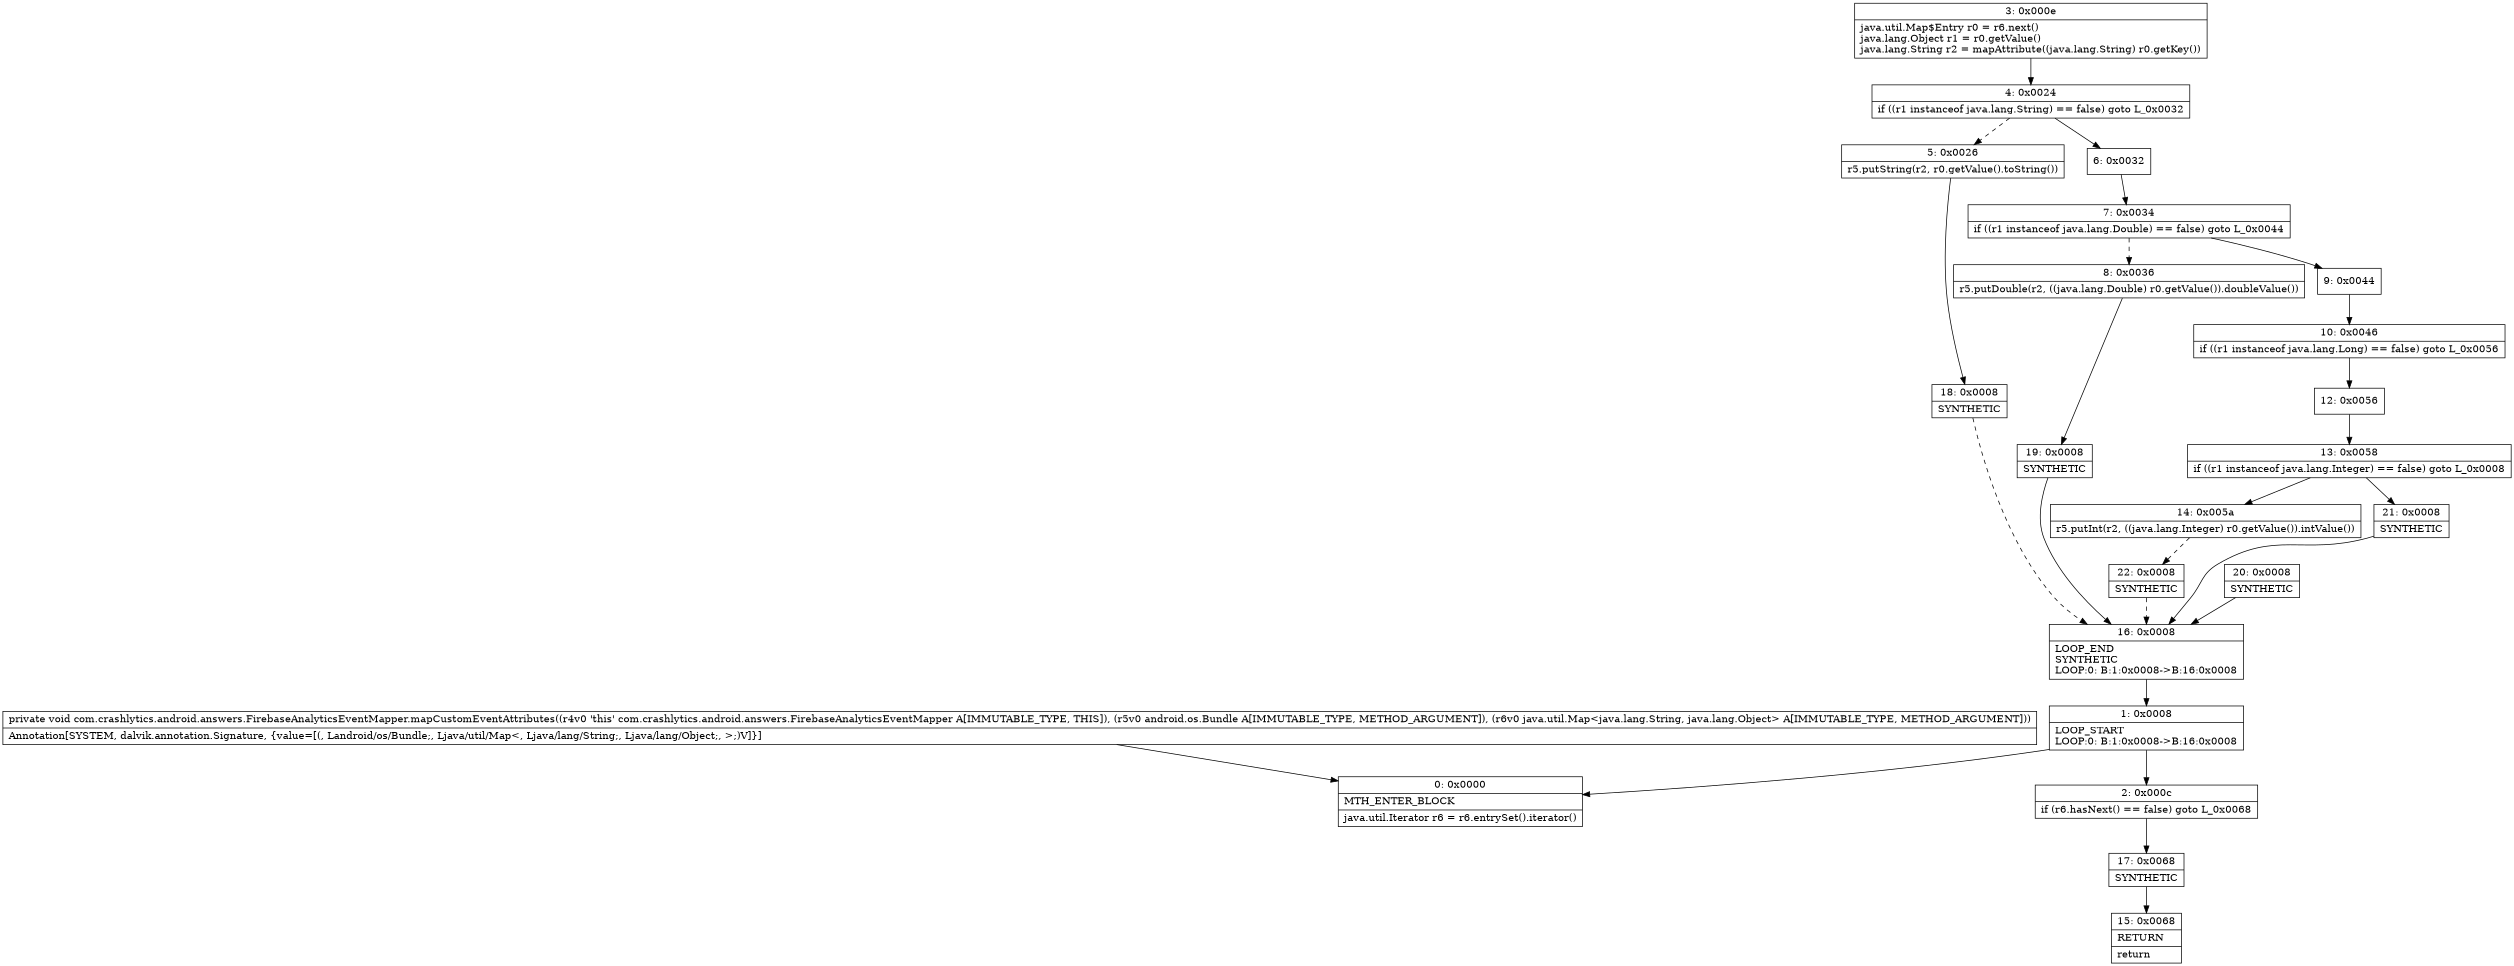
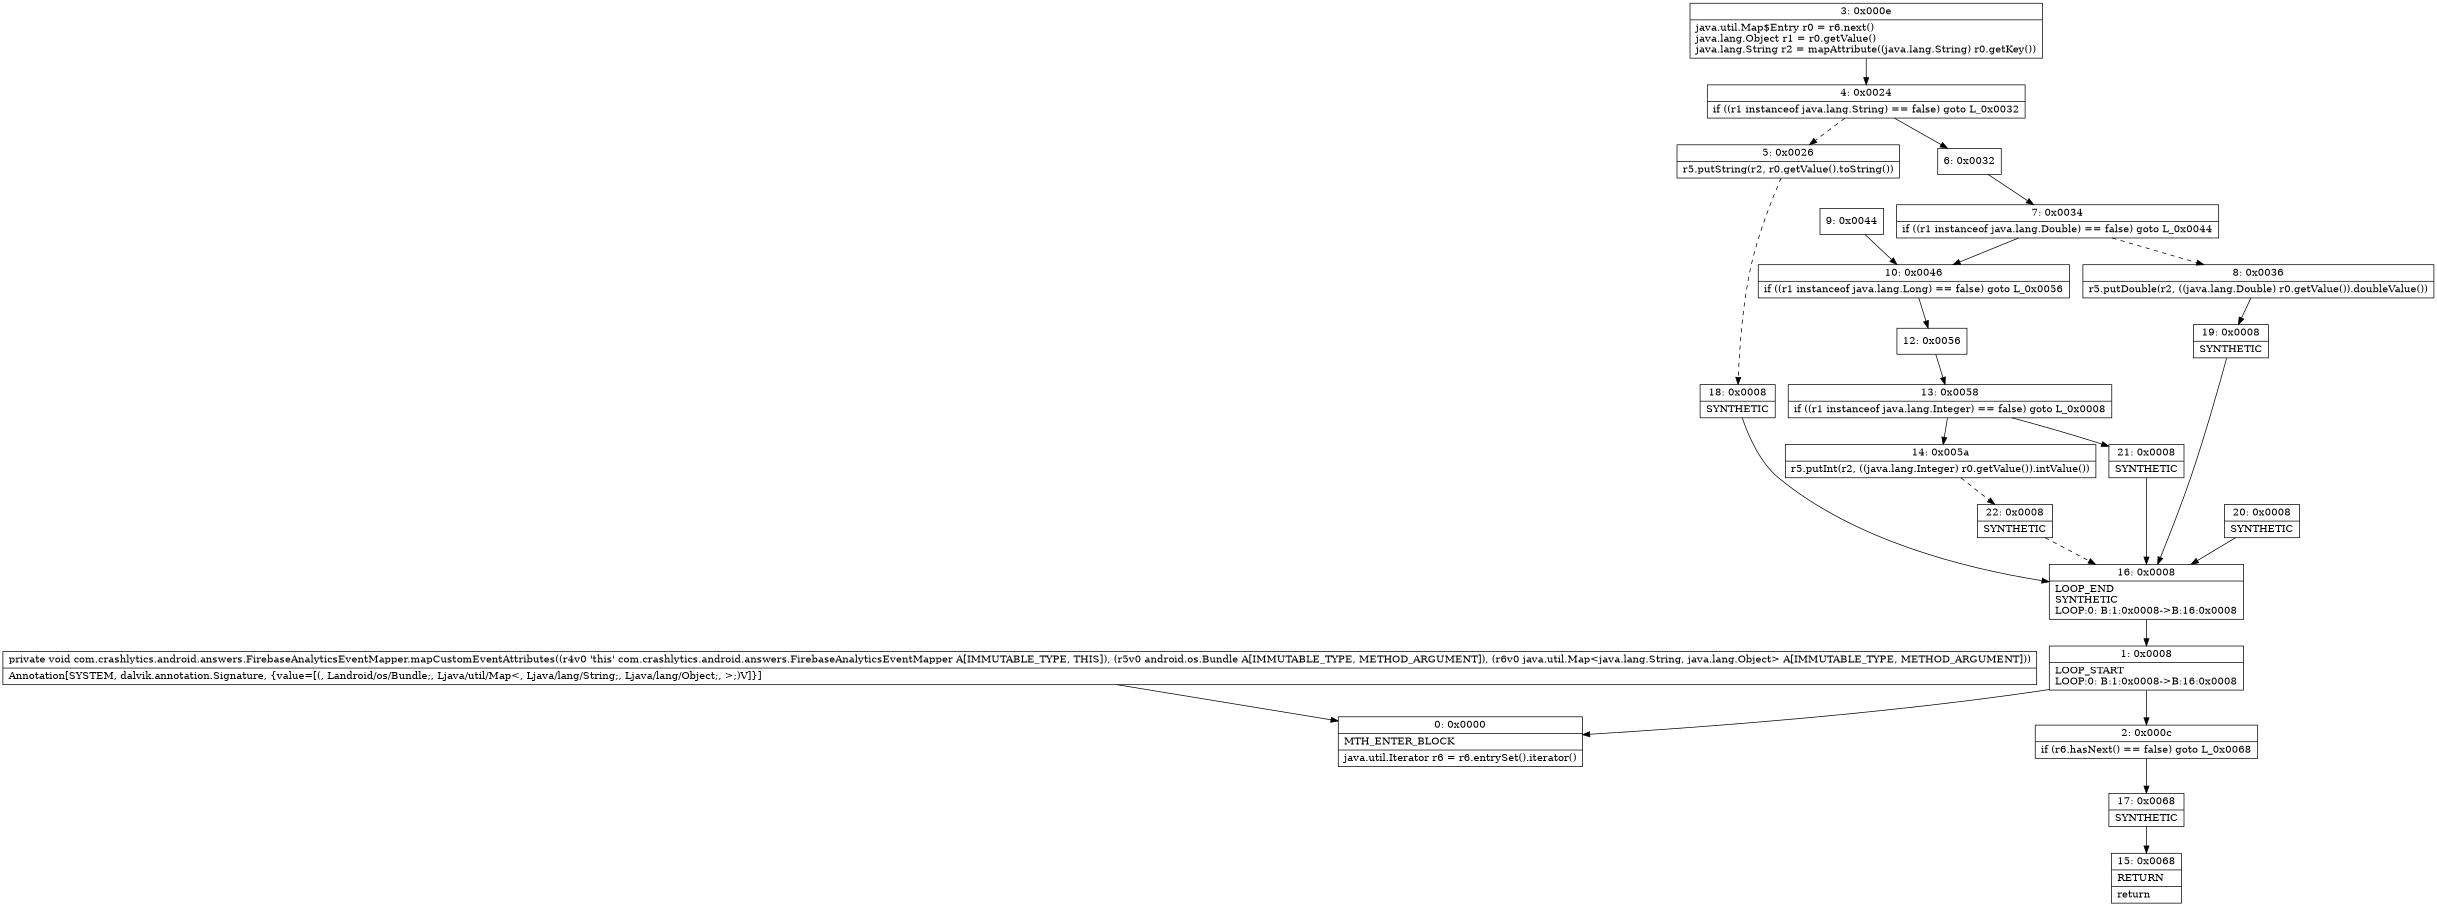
  digraph {
    node [shape=record]
    n1 [label="{0\:\ 0x0000|MTH_ENTER_BLOCK\l|java.util.Iterator r6 = r6.entrySet().iterator()\l}"]
    n2 [label="{1\:\ 0x0008|LOOP_START\lLOOP:0: B:1:0x0008\-\>B:16:0x0008\l}"]
    n3 [label="{2\:\ 0x000c|if (r6.hasNext() == false) goto L_0x0068\l}"]
    n4 [label="{17\:\ 0x0068|SYNTHETIC\l}"]
    n5 [label="{3\:\ 0x000e|java.util.Map$Entry r0 = r6.next()\ljava.lang.Object r1 = r0.getValue()\ljava.lang.String r2 = mapAttribute((java.lang.String) r0.getKey())\l}"]
    n6 [label="{4\:\ 0x0024|if ((r1 instanceof java.lang.String) == false) goto L_0x0032\l}"]
    n7 [label="{15\:\ 0x0068|RETURN\l|return\l}"]
    n8 [label="{5\:\ 0x0026|r5.putString(r2, r0.getValue().toString())\l}"]
    n9 [label="{6\:\ 0x0032}"]
    n10 [label="{18\:\ 0x0008|SYNTHETIC\l}"]
    n11 [label="{7\:\ 0x0034|if ((r1 instanceof java.lang.Double) == false) goto L_0x0044\l}"]
    n12 [label="{16\:\ 0x0008|LOOP_END\lSYNTHETIC\lLOOP:0: B:1:0x0008\-\>B:16:0x0008\l}"]
    n13 [label="{8\:\ 0x0036|r5.putDouble(r2, ((java.lang.Double) r0.getValue()).doubleValue())\l}"]
    n14 [label="{9\:\ 0x0044}"]
    n15 [label="{19\:\ 0x0008|SYNTHETIC\l}"]
    n16 [label="{10\:\ 0x0046|if ((r1 instanceof java.lang.Long) == false) goto L_0x0056\l}"]
    n17 [label="{12\:\ 0x0056}"]
    n18 [label="{13\:\ 0x0058|if ((r1 instanceof java.lang.Integer) == false) goto L_0x0008\l}"]
    n19 [label="{20\:\ 0x0008|SYNTHETIC\l}"]
    n20 [label="{14\:\ 0x005a|r5.putInt(r2, ((java.lang.Integer) r0.getValue()).intValue())\l}"]
    n21 [label="{21\:\ 0x0008|SYNTHETIC\l}"]
    n22 [label="{22\:\ 0x0008|SYNTHETIC\l}"]
    n23 [label="{private void com.crashlytics.android.answers.FirebaseAnalyticsEventMapper.mapCustomEventAttributes((r4v0 'this' com.crashlytics.android.answers.FirebaseAnalyticsEventMapper A[IMMUTABLE_TYPE, THIS]), (r5v0 android.os.Bundle A[IMMUTABLE_TYPE, METHOD_ARGUMENT]), (r6v0 java.util.Map\<java.lang.String, java.lang.Object\> A[IMMUTABLE_TYPE, METHOD_ARGUMENT]))  | Annotation[SYSTEM, dalvik.annotation.Signature, \{value=[(, Landroid\/os\/Bundle;, Ljava\/util\/Map\<, Ljava\/lang\/String;, Ljava\/lang\/Object;, \>;)V]\}]\l}"]
    n2 -> n1
    n2 -> n3
    n3 -> n4
    n4 -> n7
    n5 -> n6
    n6 -> n8 [style=dashed]
    n6 -> n9
-   n8 -> n10
+   n8 -> n10 [style=dashed]
    n9 -> n11
-   n10 -> n12 [style=dashed]
+   n10 -> n12
    n11 -> n13 [style=dashed]
-   n11 -> n14
+   n11 -> n16
    n12 -> n2
    n13 -> n15
    n14 -> n16
    n15 -> n12
    n16 -> n17
    n17 -> n18
    n18 -> n20 [style=solid]
    n18 -> n21
    n19 -> n12
    n20 -> n22 [style=dashed]
    n21 -> n12
    n22 -> n12 [style=dashed]
    n23 -> n1
  }
